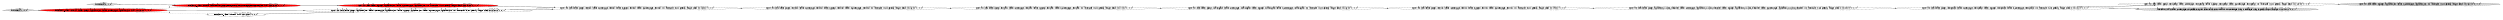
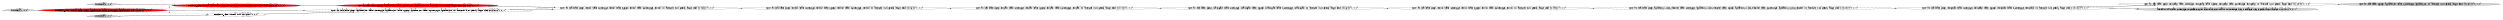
  digraph {
    rankdir=LR
    node [fillcolor=white shape=ellipse style=filled]
    edge [style=bold]
    n1 [label="RestClient x = client().universal().build()@@@3@@@['0', '0', '1']"]
    n2 [label="x.post(\"/a01\",bean).header(\"Accept\",\"application/json\").header(\"Content-Type\",\"application/json\").header(\"X-Accept\",\"application/json\").header(\"X-Content-Type\",\"application/json\").run().assertCode().is(200).getBody().asType().check()@@@4@@@['1', '0', '1']"]
    n3 [fillcolor=lightgray label="x.post(\"/a01\",bean).header(\"X-Accept\",\"application/json\").header(\"X-Content-Type\",\"application/json\").run().assertCode().is(200).getBody().asType().check()@@@13@@@['0', '1', '0']"]
    n4 [label="x.post(\"/a01\",bean).header(\"Accept\",\"text/openapi\").header(\"Content-Type\",\"text/openapi\").header(\"X-Accept\",\"text/openapi\").header(\"X-Content-Type\",\"text/openapi\").run().assertCode().is(200).getBody().asType().check()@@@12@@@['1', '1', '0']"]
    n5 [label="x.post(\"/a01\",bean).header(\"Accept\",\"text/html\").header(\"Content-Type\",\"text/html\").header(\"X-Accept\",\"text/html\").header(\"X-Content-Type\",\"text/html\").run().assertCode().is(200).getBody().asType().check()@@@6@@@['1', '1', '1']"]
    n6 [label="x.post(\"/a01\",bean).header(\"Accept\",\"text/plain\").header(\"Content-Type\",\"text/plain\").header(\"X-Accept\",\"text/plain\").header(\"X-Content-Type\",\"text/plain\").run().assertCode().is(200).getBody().asType().check()@@@7@@@['1', '1', '1']"]
    n7 [label="x.post(\"/a01\",bean).header(\"Accept\",\"text/uon\").header(\"Content-Type\",\"text/uon\").header(\"X-Accept\",\"text/uon\").header(\"X-Content-Type\",\"text/uon\").run().assertCode().is(200).getBody().asType().check()@@@9@@@['1', '1', '1']"]
    n8 [label="x.post(\"/a01\",bean).header(\"Accept\",\"application/x-www-form-urlencoded\").header(\"Content-Type\",\"application/x-www-form-urlencoded\").header(\"X-Accept\",\"application/x-www-form-urlencoded\").header(\"X-Content-Type\",\"application/x-www-form-urlencoded\").run().assertCode().is(200).getBody().asType().check()@@@10@@@['1', '1', '1']"]
    n9 [fillcolor=red label="RestClient x = client().universal().defaultHeaders(Accept.APPLICATION_JSON,ContentType.APPLICATION_JSON).build()@@@3@@@['0', '1', '0']"]
    n10 [fillcolor=red label="x.post(\"/a01\",bean).header(\"X-Accept\",\"application/json\").header(\"X-Content-Type\",\"application/json\").run().assertCode().is(200).getBody().asType().check()@@@4@@@['0', '1', '0']"]
    n11 [fillcolor=lightgray label="d01_universal['0', '1', '0']" shape=diamond]
    n12 [label="x.post(\"/a01\",bean).header(\"Accept\",\"text/xml\").header(\"Content-Type\",\"text/xml\").header(\"X-Accept\",\"text/xml\").header(\"X-Content-Type\",\"text/xml\").run().assertCode().is(200).getBody().asType().check()@@@5@@@['1', '1', '1']"]
    n13 [label="x.post(\"/a01\",bean).header(\"Accept\",\"text/openapi\").header(\"Content-Type\",\"text/openapi\").header(\"X-Accept\",\"text/openapi\").header(\"X-Content-Type\",\"text/openapi\").run().assertCode().is(200).getBody().asType().check()@@@11@@@['1', '1', '1']"]
    n14 [label="x.post(\"/a01\",bean).header(\"Accept\",\"octal/msgpack\").header(\"Content-Type\",\"octal/msgpack\").header(\"X-Accept\",\"octal/msgpack\").header(\"X-Content-Type\",\"octal/msgpack\").run().assertCode().is(200).getBody().asType().check()@@@8@@@['1', '1', '1']"]
    n15 [fillcolor=lightgray label="assertThrown(null).contains(\"Content-Type not specified on request. Cannot match correct serializer. Use contentType(String) or mediaType(String) to specify transport language.\")@@@12@@@['0', '0', '1']"]
    n16 [fillcolor=red label="RestClient x = client().universal().header(\"Accept\",\"application/json\").header(\"Content-Type\",\"application/json\").build()@@@3@@@['1', '0', '0']"]
    n17 [fillcolor=lightgray label="d01_universal['1', '0', '0']" shape=diamond]
+   n18 [fillcolor=lightgray label="c01_universal['0', '0', '1']" shape=diamond]
    n1 -> n2
    n2 -> n12
    n4 -> n3
    n5 -> n6
    n6 -> n14
    n7 -> n8
    n8 -> n13
    n9 -> n10
    n10 -> n12
    n11 -> n9
    n12 -> n5
    n13 -> n4
    n13 -> n15
    n14 -> n7
    n16 -> n1 [label=0 style=dashed]
    n16 -> n2
    n16 -> n9 [label=0 style=dashed]
    n17 -> n16
+   n18 -> n1
  }
